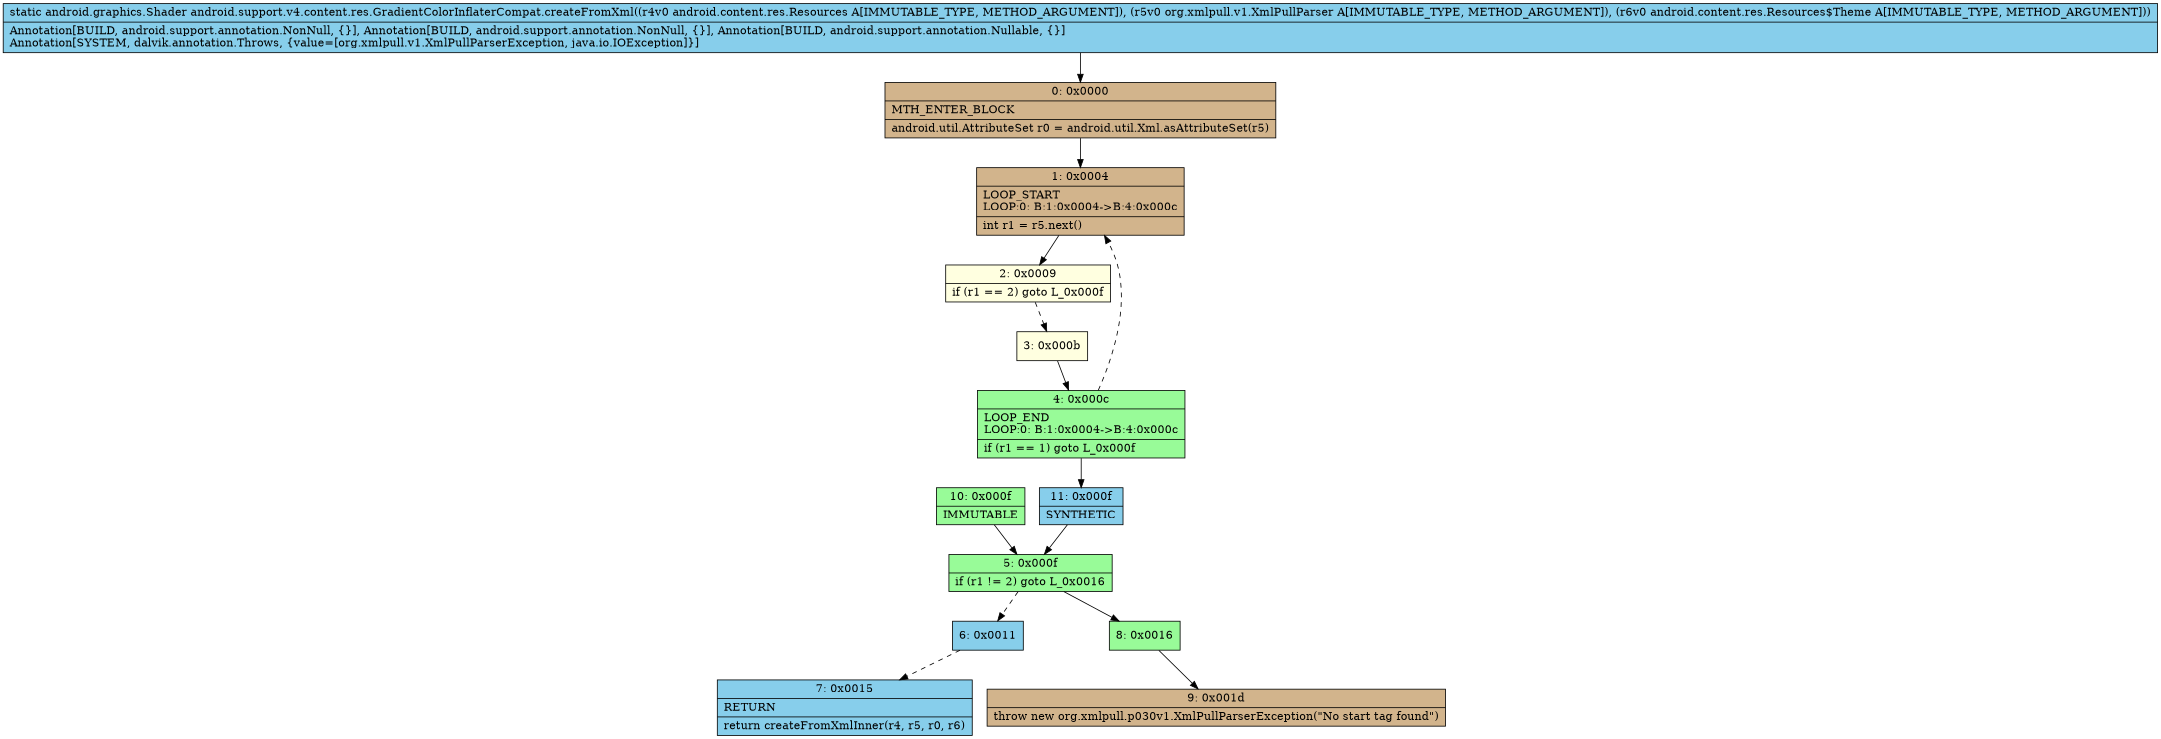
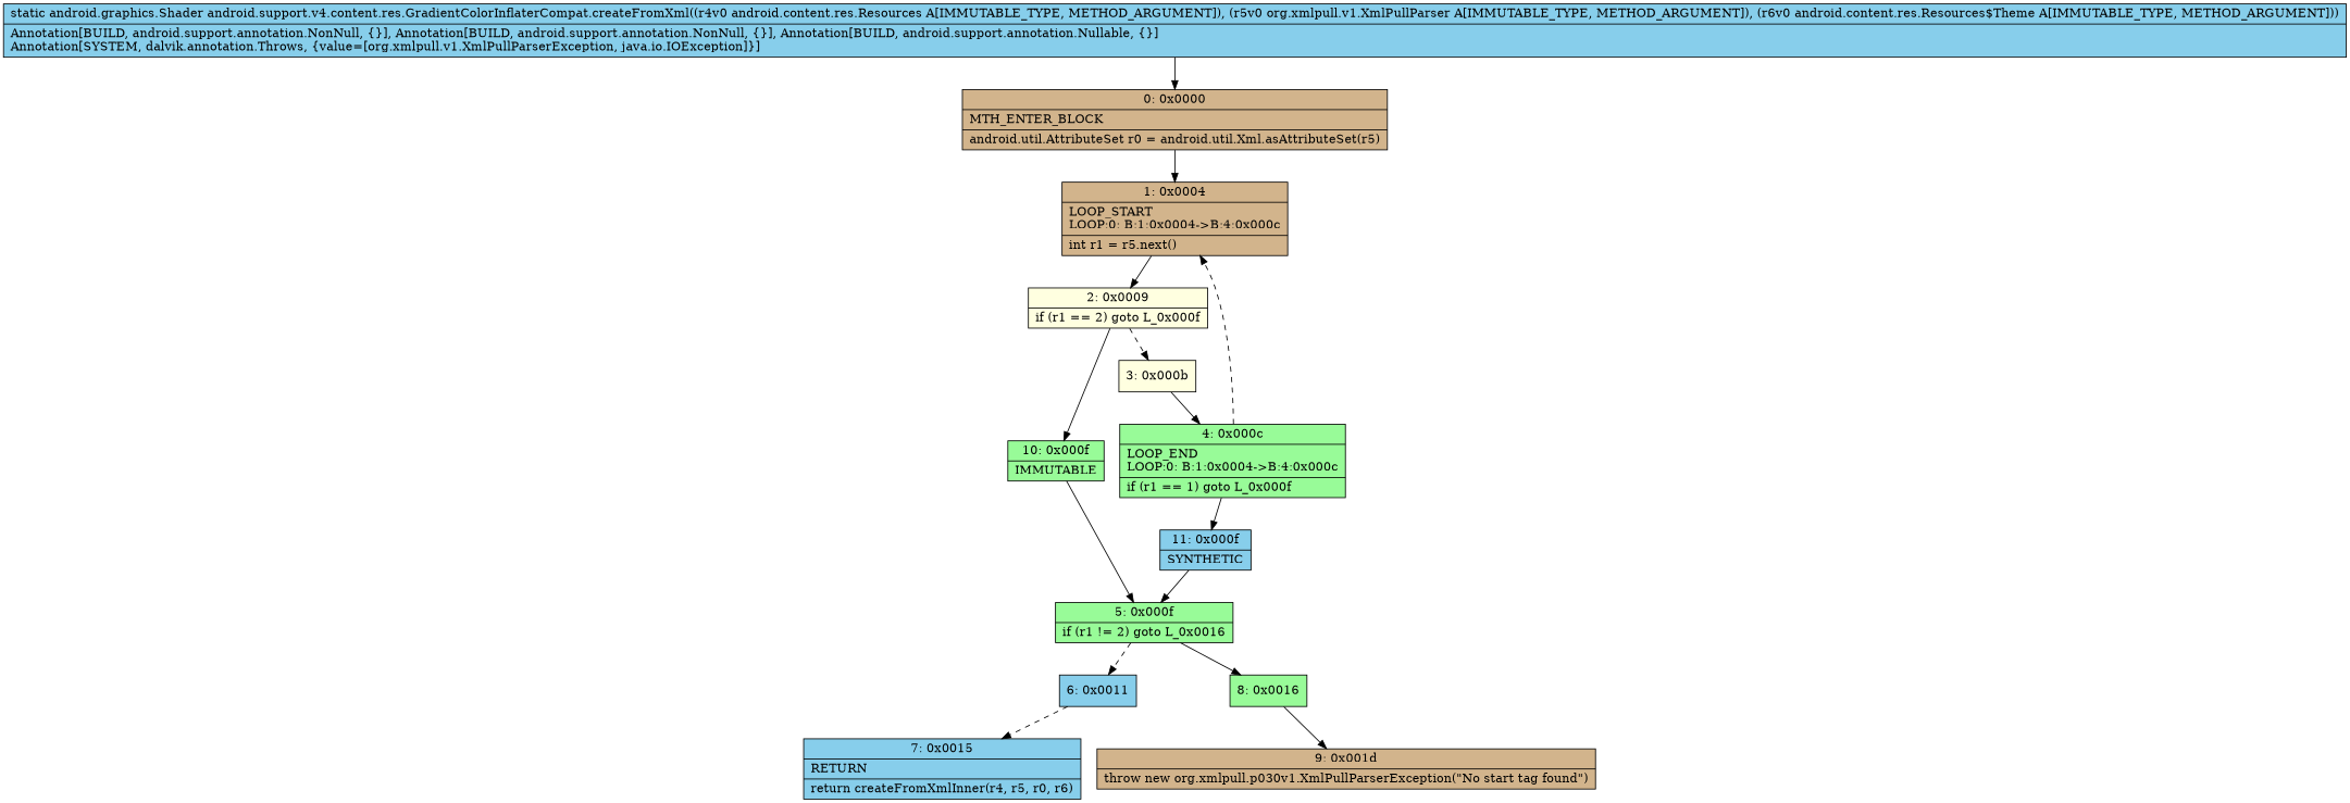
  digraph {
    node [fillcolor=palegreen shape=record style=filled]
    n1 [fillcolor=tan label="{0\:\ 0x0000|MTH_ENTER_BLOCK\l|android.util.AttributeSet r0 = android.util.Xml.asAttributeSet(r5)\l}"]
    n2 [fillcolor=tan label="{1\:\ 0x0004|LOOP_START\lLOOP:0: B:1:0x0004\-\>B:4:0x000c\l|int r1 = r5.next()\l}"]
    n3 [fillcolor=lightyellow label="{2\:\ 0x0009|if (r1 == 2) goto L_0x000f\l}"]
    n4 [fillcolor=lightyellow label="{3\:\ 0x000b}"]
    n5 [label="{10\:\ 0x000f|IMMUTABLE\l}"]
    n6 [label="{4\:\ 0x000c|LOOP_END\lLOOP:0: B:1:0x0004\-\>B:4:0x000c\l|if (r1 == 1) goto L_0x000f\l}"]
    n7 [label="{5\:\ 0x000f|if (r1 != 2) goto L_0x0016\l}"]
    n8 [fillcolor=skyblue label="{11\:\ 0x000f|SYNTHETIC\l}"]
    n9 [fillcolor=skyblue label="{6\:\ 0x0011}"]
    n10 [label="{8\:\ 0x0016}"]
    n11 [fillcolor=skyblue label="{7\:\ 0x0015|RETURN\l|return createFromXmlInner(r4, r5, r0, r6)\l}"]
    n12 [fillcolor=tan label="{9\:\ 0x001d|throw new org.xmlpull.p030v1.XmlPullParserException(\"No start tag found\")\l}"]
    n13 [fillcolor=skyblue label="{static android.graphics.Shader android.support.v4.content.res.GradientColorInflaterCompat.createFromXml((r4v0 android.content.res.Resources A[IMMUTABLE_TYPE, METHOD_ARGUMENT]), (r5v0 org.xmlpull.v1.XmlPullParser A[IMMUTABLE_TYPE, METHOD_ARGUMENT]), (r6v0 android.content.res.Resources$Theme A[IMMUTABLE_TYPE, METHOD_ARGUMENT]))  | Annotation[BUILD, android.support.annotation.NonNull, \{\}], Annotation[BUILD, android.support.annotation.NonNull, \{\}], Annotation[BUILD, android.support.annotation.Nullable, \{\}]\lAnnotation[SYSTEM, dalvik.annotation.Throws, \{value=[org.xmlpull.v1.XmlPullParserException, java.io.IOException]\}]\l}"]
    n1 -> n2
    n2 -> n3
    n3 -> n4 [style=dashed]
+   n3 -> n5
    n4 -> n6
    n5 -> n7
    n6 -> n2 [style=dashed]
    n6 -> n8
    n7 -> n9 [style=dashed]
    n7 -> n10
    n8 -> n7
    n9 -> n11 [style=dashed]
    n10 -> n12
    n13 -> n1
  }
